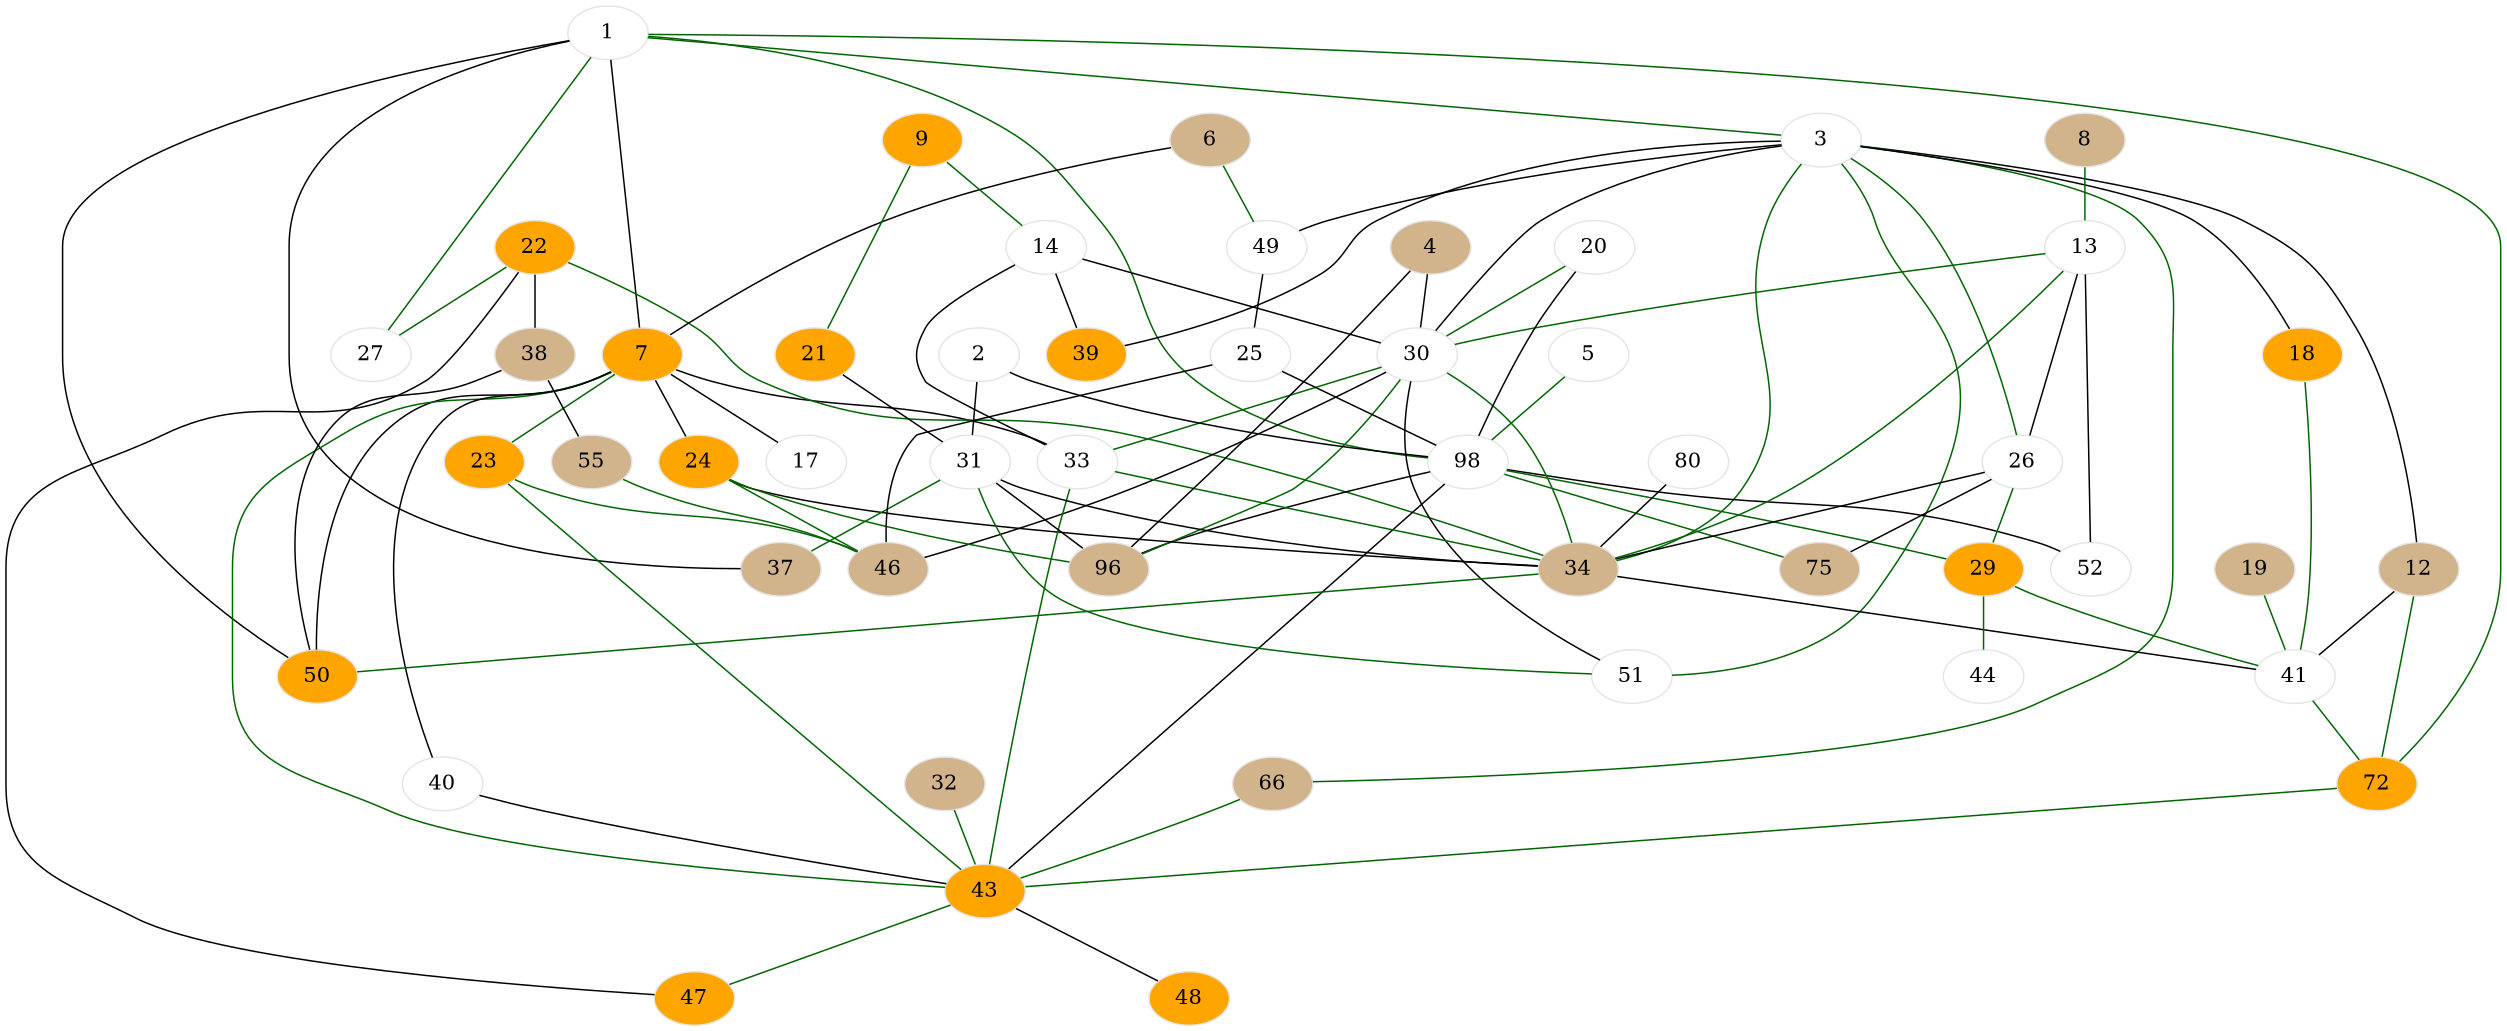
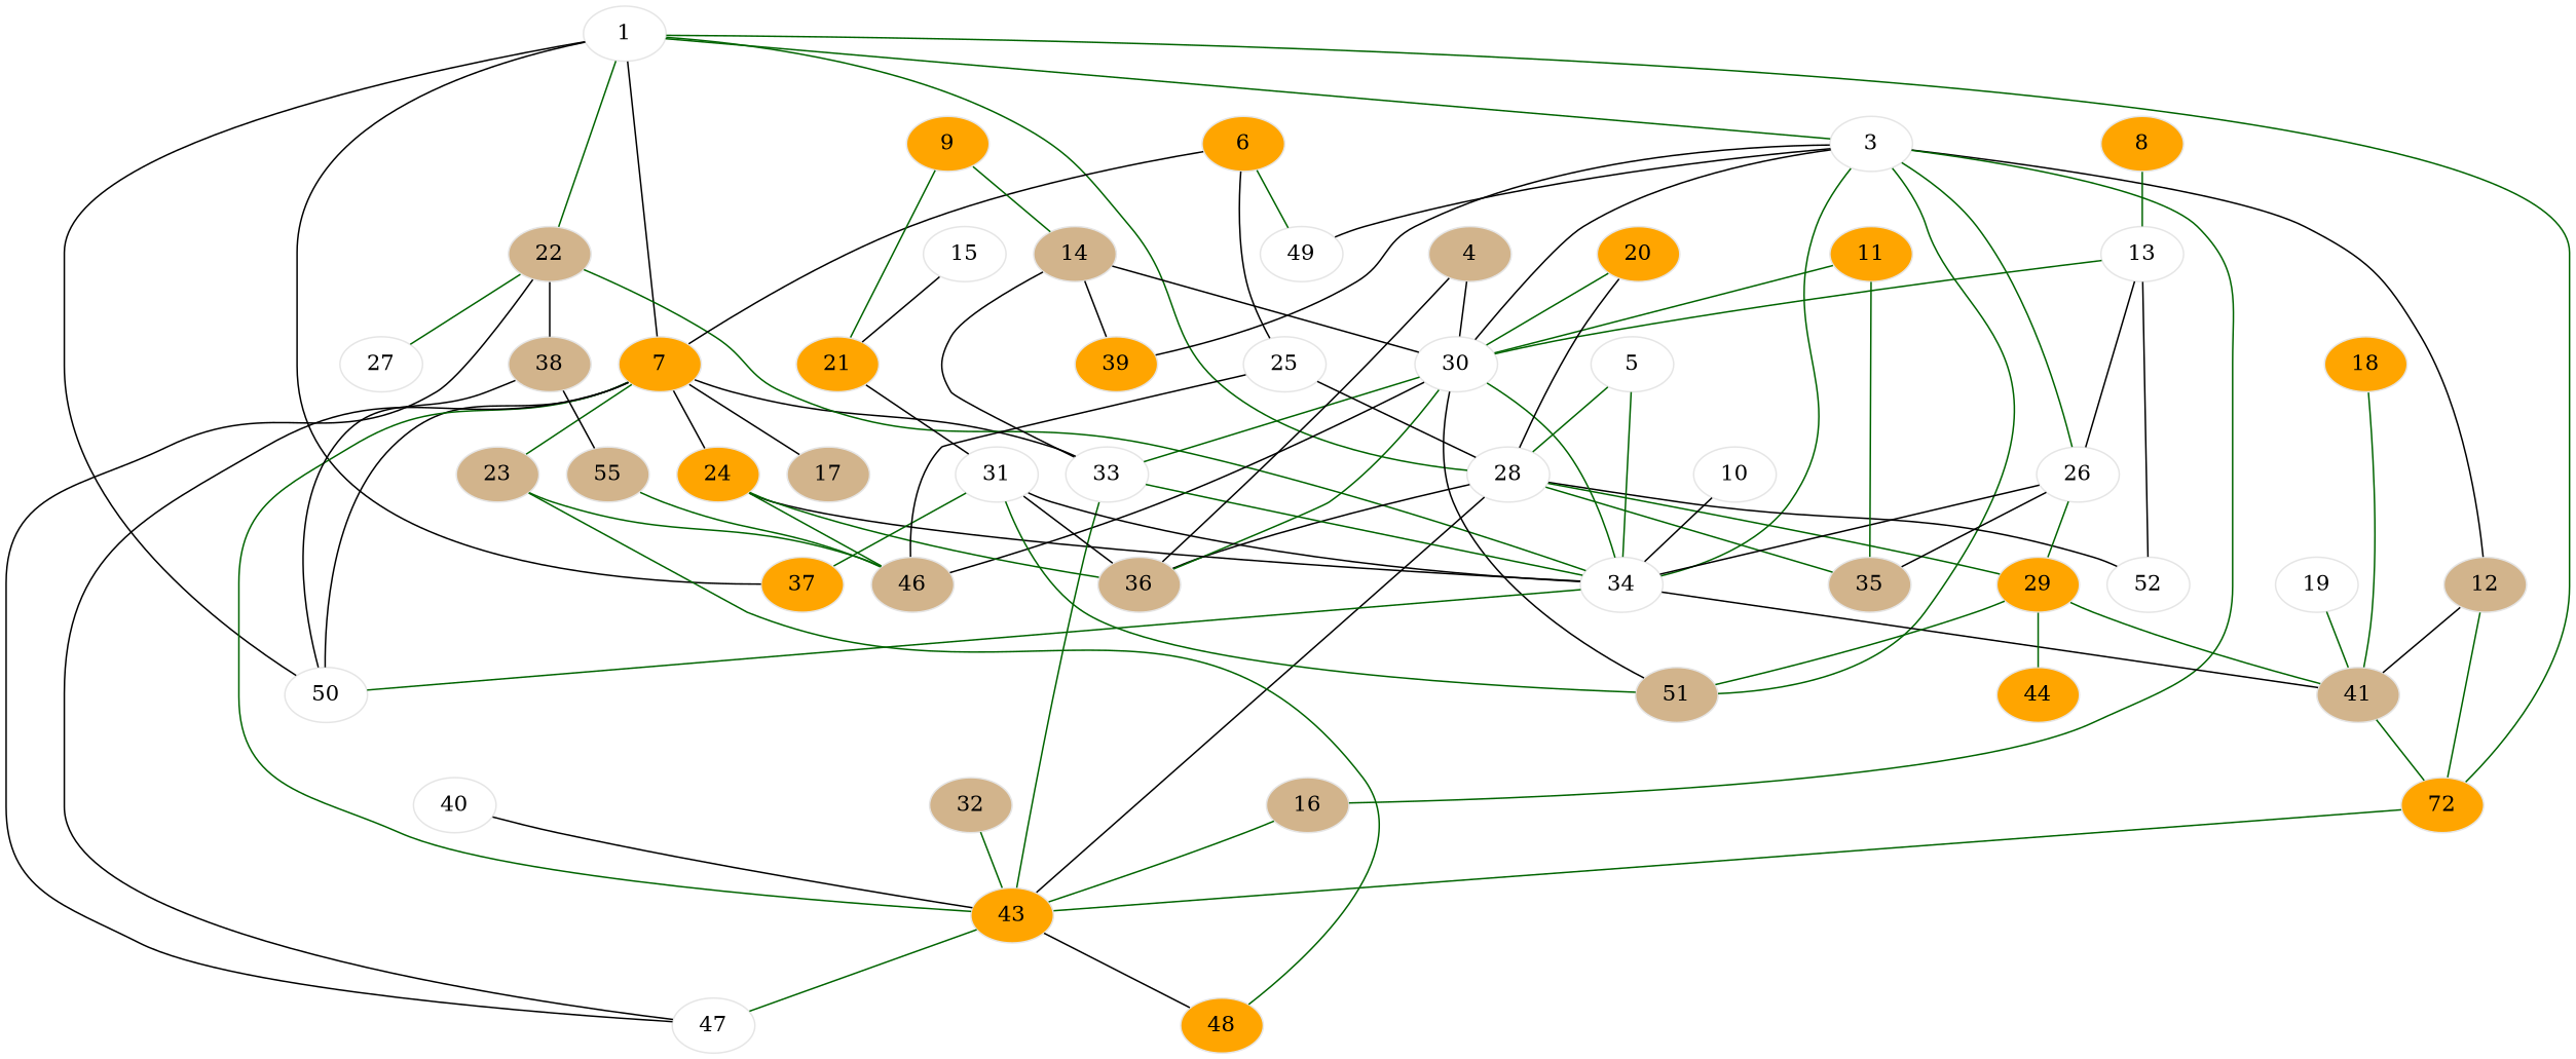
  graph {
    node [color=gray90 fillcolor=white style=filled]
    edge [color=darkgreen weight=1.0]
    1
    3
    7 [fillcolor=orange]
-   22 [fillcolor=orange]
-   28 [label=98]
-   37 [fillcolor=tan]
+   22 [fillcolor=tan]
+   28
+   37 [fillcolor=orange]
    n7 [fillcolor=orange label=72]
-   50 [fillcolor=orange]
+   50
    12 [fillcolor=tan]
-   16 [fillcolor=tan label=66]
+   16 [fillcolor=tan]
    18 [fillcolor=orange]
    26
    30
-   34 [fillcolor=tan]
+   34
    39 [fillcolor=orange]
    49
-   51
-   17
-   23 [fillcolor=orange]
+   51 [fillcolor=tan]
+   17 [fillcolor=tan]
+   23 [fillcolor=tan]
    24 [fillcolor=orange]
    33
    43 [fillcolor=orange]
-   47 [fillcolor=orange]
+   47
    27
    38 [fillcolor=tan]
-   36 [fillcolor=tan label=96]
-   35 [fillcolor=tan label=75]
+   36 [fillcolor=tan]
+   35 [fillcolor=tan]
    52
    29 [fillcolor=orange]
-   2
    31
-   41
+   41 [fillcolor=tan]
    46 [fillcolor=tan]
    4 [fillcolor=tan]
    5
-   6 [fillcolor=tan]
+   6 [fillcolor=orange]
    25
    48 [fillcolor=orange]
-   8 [fillcolor=tan]
+   8 [fillcolor=orange]
    13
    9 [fillcolor=orange]
-   14
+   14 [fillcolor=tan]
    21 [fillcolor=orange]
-   10 [label=80]
-   19 [fillcolor=tan]
-   20
+   10
+   11 [fillcolor=orange]
+   15
+   19
+   20 [fillcolor=orange]
    n49 [fillcolor=tan label=55]
-   44
+   44 [fillcolor=orange]
    32 [fillcolor=tan]
    40
    1 -- 3
    1 -- 7 [color=black]
-   1 -- 27
+   1 -- 22
    1 -- 28
    1 -- 37 [color=black]
    1 -- n7
    1 -- 50 [color=black]
    3 -- 12 [color=black]
    3 -- 16
-   3 -- 18 [color=black]
    3 -- 26
    3 -- 30 [color=black]
    3 -- 34
    3 -- 39 [color=black]
    3 -- 49 [color=black]
    3 -- 51
    7 -- 50 [color=black]
    7 -- 17 [color=black]
    7 -- 23
    7 -- 24 [color=black]
    7 -- 33 [color=black]
    7 -- 43
-   7 -- 40 [color=black]
+   7 -- 47 [color=black]
    22 -- 34
    22 -- 47 [color=black]
    22 -- 27
    22 -- 38 [color=black]
    28 -- 43 [color=black weight=2.0]
    28 -- 36 [color=black]
    28 -- 35
    28 -- 52 [color=black]
    28 -- 29
    n7 -- 43
    12 -- n7
    12 -- 41 [color=black]
    16 -- 43
    18 -- 41
    26 -- 34 [color=black]
    26 -- 35 [color=black]
    26 -- 29
    30 -- 34
    30 -- 51 [color=black]
    30 -- 33
    30 -- 36 [weight=2.0]
    30 -- 46 [color=black]
    34 -- 50
    34 -- 41 [color=black]
-   23 -- 43
+   23 -- 48
    23 -- 46
    24 -- 34 [color=black]
    24 -- 36
    24 -- 46
    33 -- 34
    33 -- 43
    43 -- 47 [weight=2.0]
    43 -- 48 [color=black]
    38 -- 50 [color=black]
    38 -- n49 [color=black]
+   29 -- 51
    29 -- 41
    29 -- 44
-   2 -- 28 [color=black]
-   2 -- 31 [color=black]
    31 -- 37
    31 -- 34 [color=black]
    31 -- 51
    31 -- 36 [color=black]
    41 -- n7
    4 -- 30 [color=black]
    4 -- 36 [color=black]
    5 -- 28
-   13 -- 34
+   5 -- 34
    6 -- 7 [color=black]
    6 -- 49
-   49 -- 25 [color=black]
+   6 -- 25 [color=black]
    25 -- 28 [color=black]
    25 -- 46 [color=black]
    8 -- 13
    13 -- 26 [color=black]
    13 -- 30
    13 -- 52 [color=black]
    9 -- 14
    9 -- 21
    14 -- 30 [color=black]
    14 -- 39 [color=black]
    14 -- 33 [color=black]
    21 -- 31 [color=black]
    10 -- 34 [color=black]
+   11 -- 30
+   11 -- 35
+   15 -- 21 [color=black]
    19 -- 41
    20 -- 28 [color=black]
    20 -- 30
    n49 -- 46
    32 -- 43
    40 -- 43 [color=black]
  }
